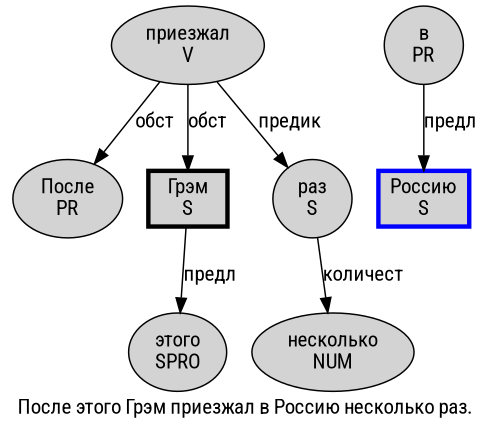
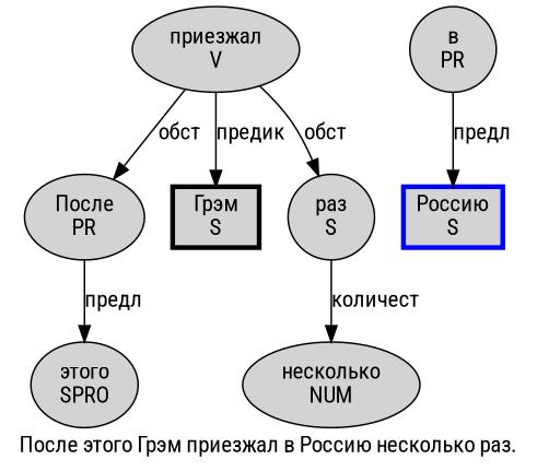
  digraph {
    fontname="Roboto Condensed"
    label="После этого Грэм приезжал в Россию несколько раз."
    node [fillcolor=lightgray fontname="Roboto Condensed" penwidth=1 shape=ellipse style=filled]
    edge [fontname="Roboto Condensed"]
    n1 [label="После\nPR"]
    n2 [label="этого\nSPRO"]
    n3 [color=black label="Грэм\nS" penwidth=3 shape=box]
    n4 [label="приезжал\nV"]
    n5 [label="раз\nS"]
    n6 [label="в\nPR"]
    n7 [color=blue label="Россию\nS" penwidth=3 shape=box]
    n8 [label="несколько\nNUM"]
-   n3 -> n2 [label="предл"]
+   n1 -> n2 [label="предл"]
    n4 -> n1 [label="обст"]
-   n4 -> n3 [label="обст"]
-   n4 -> n5 [label="предик"]
+   n4 -> n3 [label="предик"]
+   n4 -> n5 [label="обст"]
    n5 -> n8 [label="количест"]
    n6 -> n7 [label="предл"]
  }
